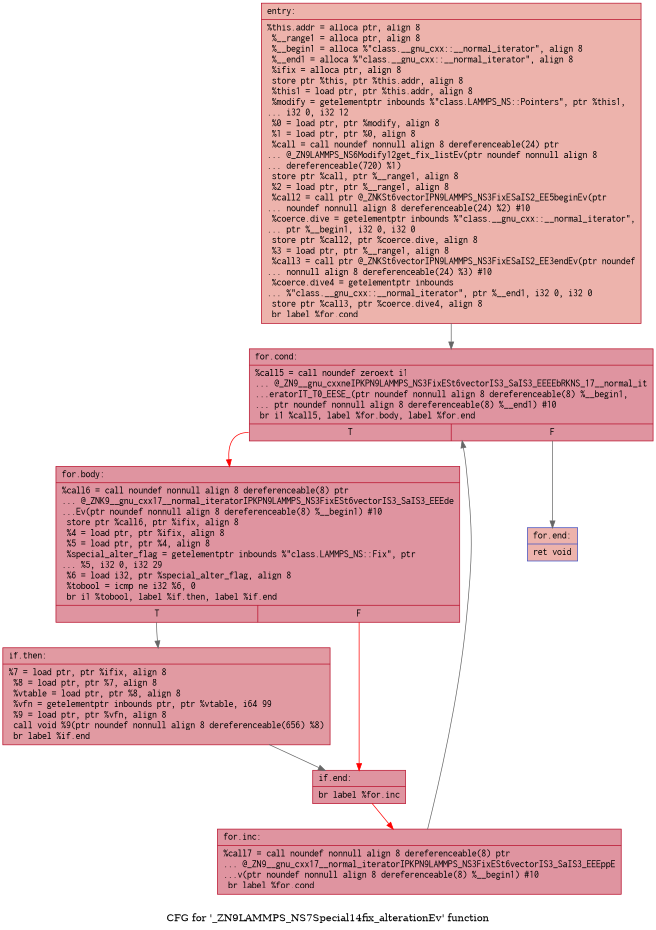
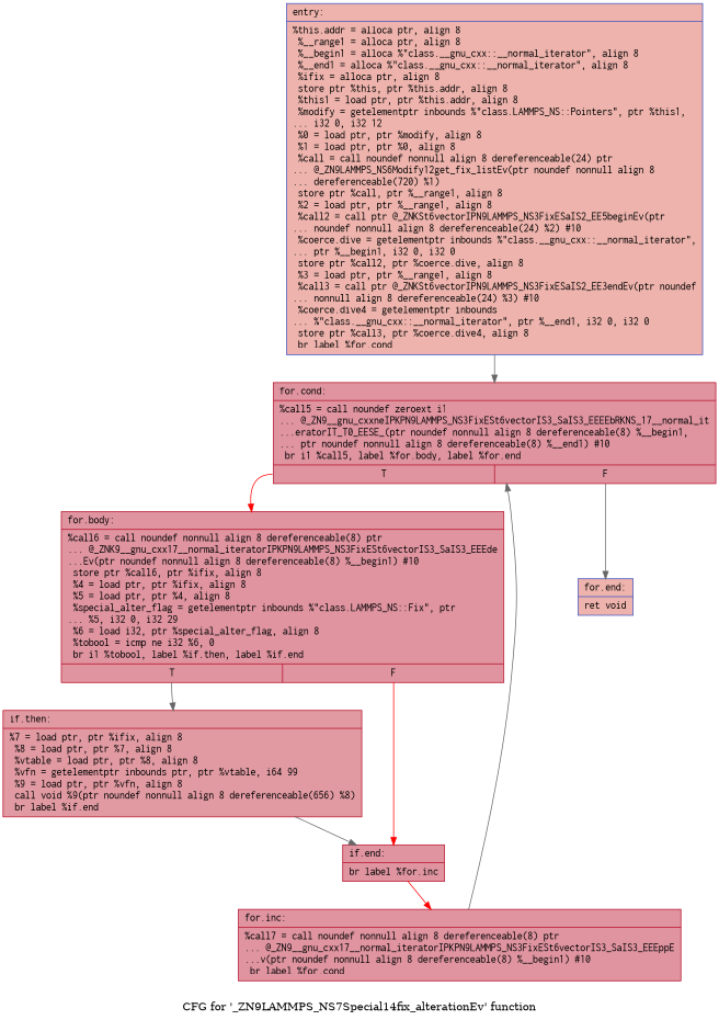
  digraph {
    label="CFG for '_ZN9LAMMPS_NS7Special14fix_alterationEv' function"
    node [color="#b70d28ff" fillcolor="#b70d2870" fontname=Courier shape=record style=filled]
    edge [color=gray40]
-   n1 [fillcolor="#d6524470" label="{entry:\l|  %this.addr = alloca ptr, align 8\l  %__range1 = alloca ptr, align 8\l  %__begin1 = alloca %\"class.__gnu_cxx::__normal_iterator\", align 8\l  %__end1 = alloca %\"class.__gnu_cxx::__normal_iterator\", align 8\l  %ifix = alloca ptr, align 8\l  store ptr %this, ptr %this.addr, align 8\l  %this1 = load ptr, ptr %this.addr, align 8\l  %modify = getelementptr inbounds %\"class.LAMMPS_NS::Pointers\", ptr %this1,\l... i32 0, i32 12\l  %0 = load ptr, ptr %modify, align 8\l  %1 = load ptr, ptr %0, align 8\l  %call = call noundef nonnull align 8 dereferenceable(24) ptr\l... @_ZN9LAMMPS_NS6Modify12get_fix_listEv(ptr noundef nonnull align 8\l... dereferenceable(720) %1)\l  store ptr %call, ptr %__range1, align 8\l  %2 = load ptr, ptr %__range1, align 8\l  %call2 = call ptr @_ZNKSt6vectorIPN9LAMMPS_NS3FixESaIS2_EE5beginEv(ptr\l... noundef nonnull align 8 dereferenceable(24) %2) #10\l  %coerce.dive = getelementptr inbounds %\"class.__gnu_cxx::__normal_iterator\",\l... ptr %__begin1, i32 0, i32 0\l  store ptr %call2, ptr %coerce.dive, align 8\l  %3 = load ptr, ptr %__range1, align 8\l  %call3 = call ptr @_ZNKSt6vectorIPN9LAMMPS_NS3FixESaIS2_EE3endEv(ptr noundef\l... nonnull align 8 dereferenceable(24) %3) #10\l  %coerce.dive4 = getelementptr inbounds\l... %\"class.__gnu_cxx::__normal_iterator\", ptr %__end1, i32 0, i32 0\l  store ptr %call3, ptr %coerce.dive4, align 8\l  br label %for.cond\l}"]
+   n1 [color="#3d50c3ff" fillcolor="#d6524470" label="{entry:\l|  %this.addr = alloca ptr, align 8\l  %__range1 = alloca ptr, align 8\l  %__begin1 = alloca %\"class.__gnu_cxx::__normal_iterator\", align 8\l  %__end1 = alloca %\"class.__gnu_cxx::__normal_iterator\", align 8\l  %ifix = alloca ptr, align 8\l  store ptr %this, ptr %this.addr, align 8\l  %this1 = load ptr, ptr %this.addr, align 8\l  %modify = getelementptr inbounds %\"class.LAMMPS_NS::Pointers\", ptr %this1,\l... i32 0, i32 12\l  %0 = load ptr, ptr %modify, align 8\l  %1 = load ptr, ptr %0, align 8\l  %call = call noundef nonnull align 8 dereferenceable(24) ptr\l... @_ZN9LAMMPS_NS6Modify12get_fix_listEv(ptr noundef nonnull align 8\l... dereferenceable(720) %1)\l  store ptr %call, ptr %__range1, align 8\l  %2 = load ptr, ptr %__range1, align 8\l  %call2 = call ptr @_ZNKSt6vectorIPN9LAMMPS_NS3FixESaIS2_EE5beginEv(ptr\l... noundef nonnull align 8 dereferenceable(24) %2) #10\l  %coerce.dive = getelementptr inbounds %\"class.__gnu_cxx::__normal_iterator\",\l... ptr %__begin1, i32 0, i32 0\l  store ptr %call2, ptr %coerce.dive, align 8\l  %3 = load ptr, ptr %__range1, align 8\l  %call3 = call ptr @_ZNKSt6vectorIPN9LAMMPS_NS3FixESaIS2_EE3endEv(ptr noundef\l... nonnull align 8 dereferenceable(24) %3) #10\l  %coerce.dive4 = getelementptr inbounds\l... %\"class.__gnu_cxx::__normal_iterator\", ptr %__end1, i32 0, i32 0\l  store ptr %call3, ptr %coerce.dive4, align 8\l  br label %for.cond\l}"]
    n2 [label="{for.cond:\l|  %call5 = call noundef zeroext i1\l... @_ZN9__gnu_cxxneIPKPN9LAMMPS_NS3FixESt6vectorIS3_SaIS3_EEEEbRKNS_17__normal_it\l...eratorIT_T0_EESE_(ptr noundef nonnull align 8 dereferenceable(8) %__begin1,\l... ptr noundef nonnull align 8 dereferenceable(8) %__end1) #10\l  br i1 %call5, label %for.body, label %for.end\l|{<s0>T|<s1>F}}"]
    n3 [label="{for.body:\l|  %call6 = call noundef nonnull align 8 dereferenceable(8) ptr\l... @_ZNK9__gnu_cxx17__normal_iteratorIPKPN9LAMMPS_NS3FixESt6vectorIS3_SaIS3_EEEde\l...Ev(ptr noundef nonnull align 8 dereferenceable(8) %__begin1) #10\l  store ptr %call6, ptr %ifix, align 8\l  %4 = load ptr, ptr %ifix, align 8\l  %5 = load ptr, ptr %4, align 8\l  %special_alter_flag = getelementptr inbounds %\"class.LAMMPS_NS::Fix\", ptr\l... %5, i32 0, i32 29\l  %6 = load i32, ptr %special_alter_flag, align 8\l  %tobool = icmp ne i32 %6, 0\l  br i1 %tobool, label %if.then, label %if.end\l|{<s0>T|<s1>F}}"]
    n4 [color="#3d50c3ff" fillcolor="#d6524470" label="{for.end:\l|  ret void\l}"]
    n5 [fillcolor="#bb1b2c70" label="{if.then:\l|  %7 = load ptr, ptr %ifix, align 8\l  %8 = load ptr, ptr %7, align 8\l  %vtable = load ptr, ptr %8, align 8\l  %vfn = getelementptr inbounds ptr, ptr %vtable, i64 99\l  %9 = load ptr, ptr %vfn, align 8\l  call void %9(ptr noundef nonnull align 8 dereferenceable(656) %8)\l  br label %if.end\l}"]
    n6 [label="{if.end:\l|  br label %for.inc\l}"]
    n7 [label="{for.inc:\l|  %call7 = call noundef nonnull align 8 dereferenceable(8) ptr\l... @_ZN9__gnu_cxx17__normal_iteratorIPKPN9LAMMPS_NS3FixESt6vectorIS3_SaIS3_EEEppE\l...v(ptr noundef nonnull align 8 dereferenceable(8) %__begin1) #10\l  br label %for.cond\l}"]
    n1 -> n2
    n2 -> n3 [tailport=s0 color=red]
    n2 -> n4 [tailport=s1]
    n3 -> n5 [tailport=s0]
    n3 -> n6 [tailport=s1 color=red]
    n5 -> n6
    n6 -> n7 [color=red]
    n7 -> n2
  }
